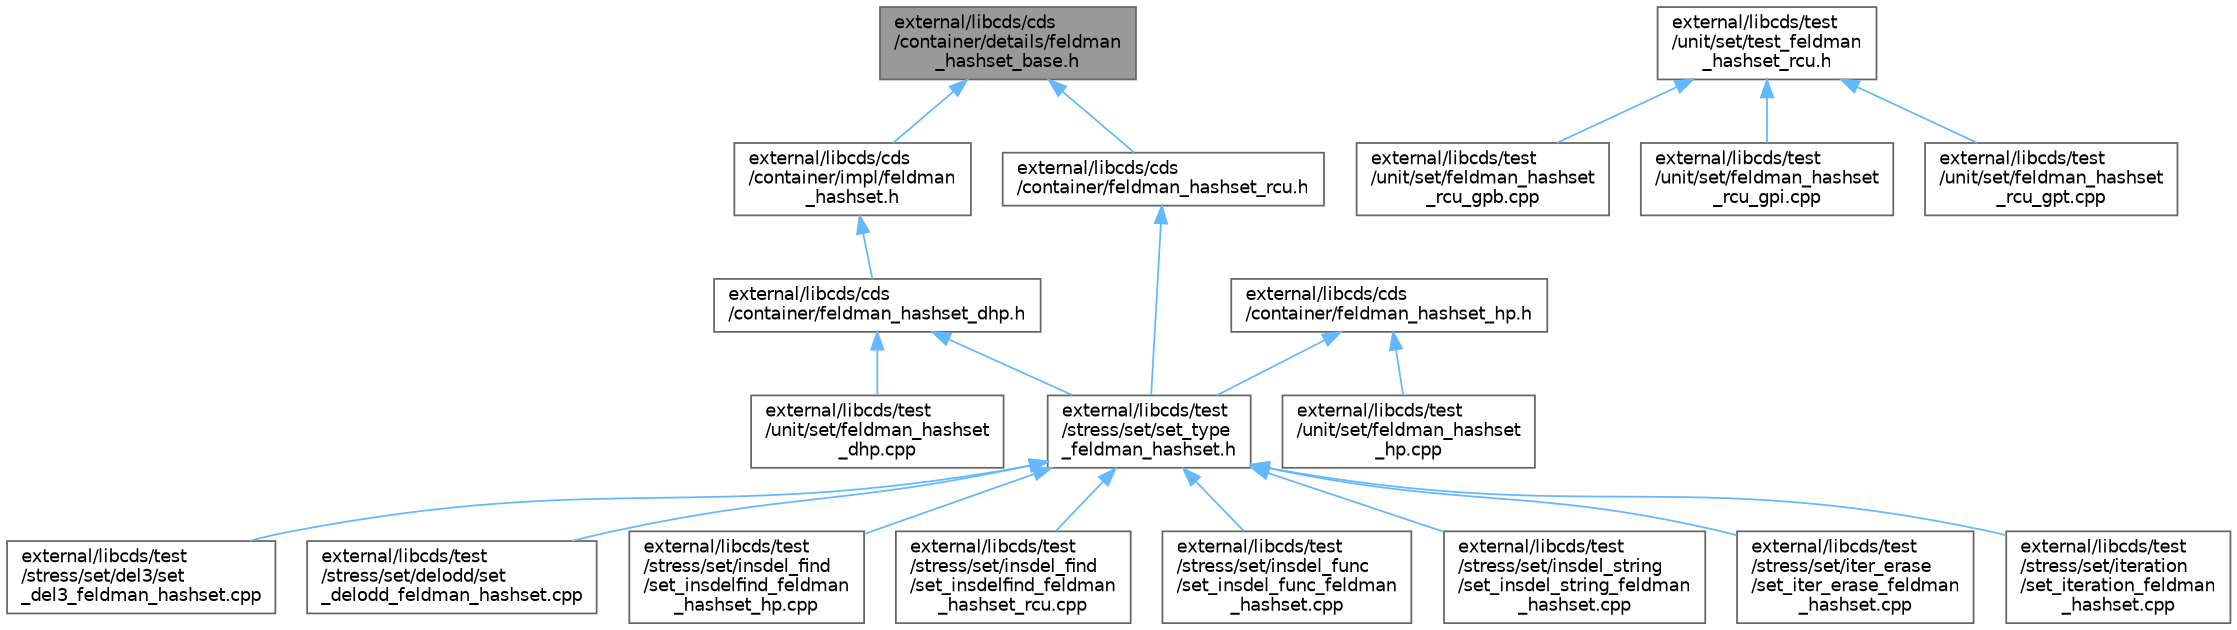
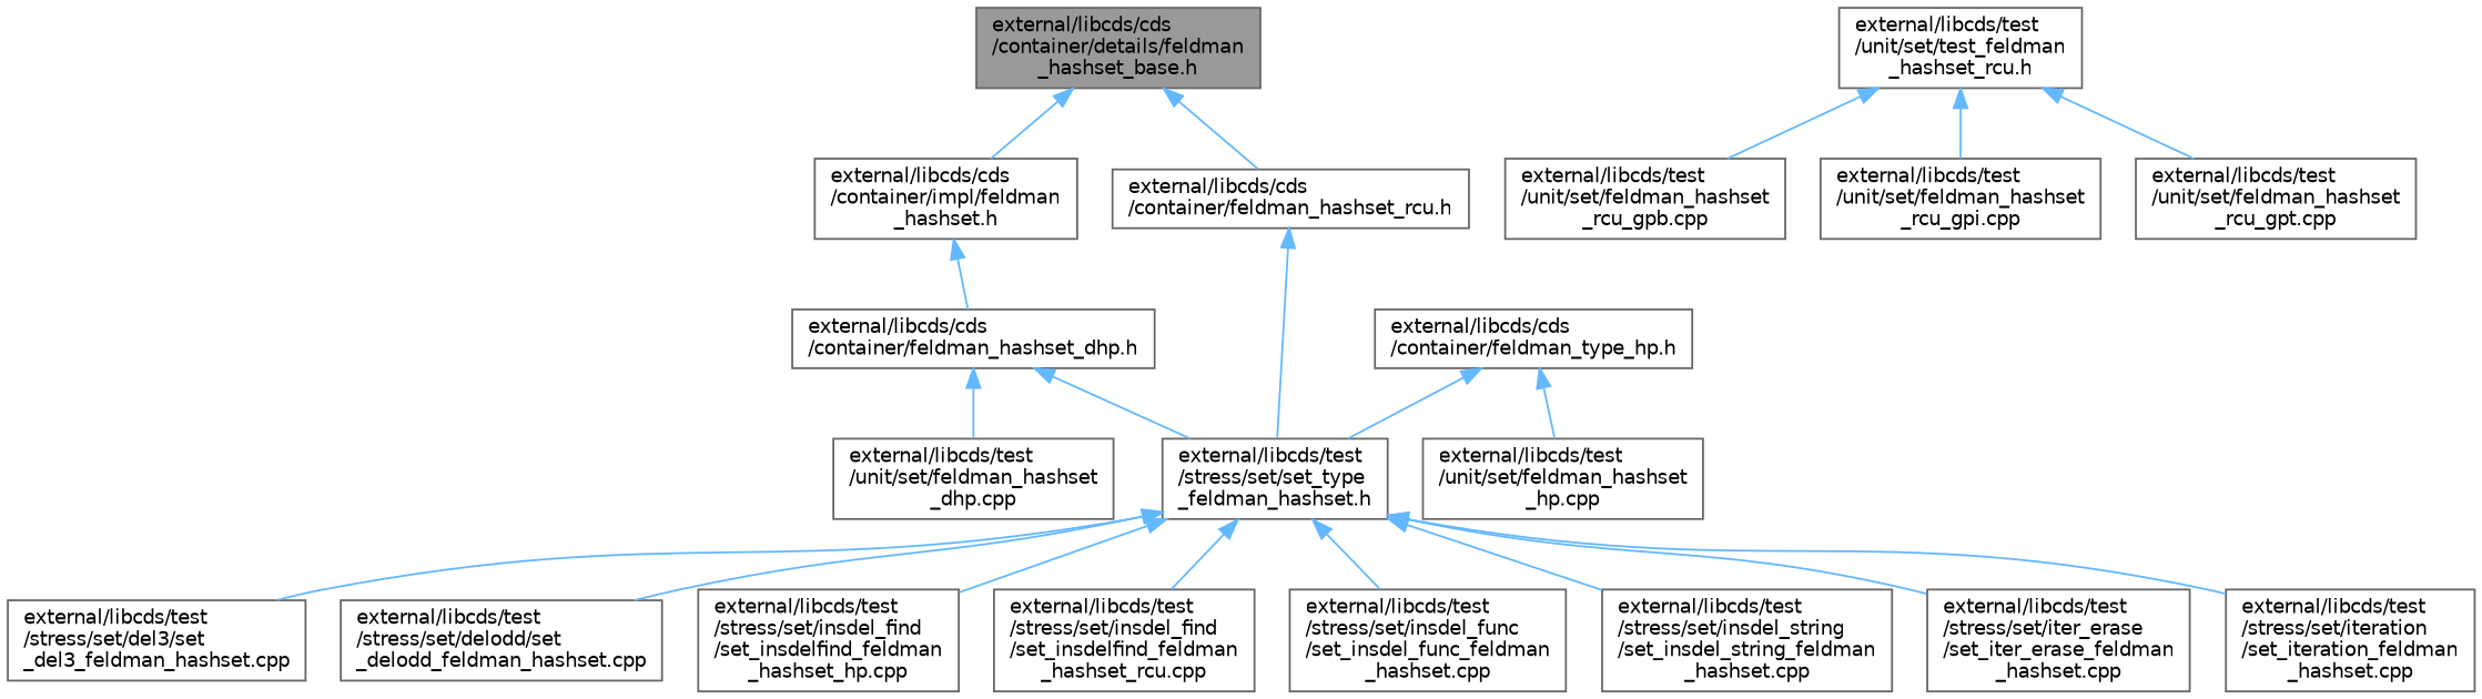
  digraph {
    node [color=grey40 fillcolor=white fontname=Helvetica fontsize=10 shape=box style=filled]
    edge [color=steelblue1 dir=back fontname=Helvetica fontsize=10 labelfontname=Helvetica labelfontsize=10 style=solid]
    n1 [color=gray40 fillcolor=grey60 fontcolor=black height=0.2 label="external/libcds/cds\l/container/details/feldman\l_hashset_base.h" width=0.4]
    n2 [height=0.2 label="external/libcds/cds\l/container/feldman_hashset_rcu.h" width=0.4]
    n3 [height=0.2 label="external/libcds/cds\l/container/impl/feldman\l_hashset.h" width=0.4]
    n4 [height=0.2 label="external/libcds/test\l/stress/set/set_type\l_feldman_hashset.h" width=0.4]
    n5 [height=0.2 label="external/libcds/cds\l/container/feldman_hashset_dhp.h" width=0.4]
    n6 [height=0.2 label="external/libcds/test\l/stress/set/del3/set\l_del3_feldman_hashset.cpp" width=0.4]
    n7 [height=0.2 label="external/libcds/test\l/stress/set/delodd/set\l_delodd_feldman_hashset.cpp" width=0.4]
    n8 [height=0.2 label="external/libcds/test\l/stress/set/insdel_find\l/set_insdelfind_feldman\l_hashset_hp.cpp" width=0.4]
    n9 [height=0.2 label="external/libcds/test\l/stress/set/insdel_find\l/set_insdelfind_feldman\l_hashset_rcu.cpp" width=0.4]
    n10 [height=0.2 label="external/libcds/test\l/stress/set/insdel_func\l/set_insdel_func_feldman\l_hashset.cpp" width=0.4]
    n11 [height=0.2 label="external/libcds/test\l/stress/set/insdel_string\l/set_insdel_string_feldman\l_hashset.cpp" width=0.4]
    n12 [height=0.2 label="external/libcds/test\l/stress/set/iter_erase\l/set_iter_erase_feldman\l_hashset.cpp" width=0.4]
    n13 [height=0.2 label="external/libcds/test\l/stress/set/iteration\l/set_iteration_feldman\l_hashset.cpp" width=0.4]
    n14 [height=0.2 label="external/libcds/test\l/unit/set/test_feldman\l_hashset_rcu.h" width=0.4]
    n15 [height=0.2 label="external/libcds/test\l/unit/set/feldman_hashset\l_rcu_gpb.cpp" width=0.4]
    n16 [height=0.2 label="external/libcds/test\l/unit/set/feldman_hashset\l_rcu_gpi.cpp" width=0.4]
    n17 [height=0.2 label="external/libcds/test\l/unit/set/feldman_hashset\l_rcu_gpt.cpp" width=0.4]
    n18 [height=0.2 label="external/libcds/test\l/unit/set/feldman_hashset\l_dhp.cpp" width=0.4]
-   n19 [height=0.2 label="external/libcds/cds\l/container/feldman_hashset_hp.h" width=0.4]
+   n19 [height=0.2 label="external/libcds/cds\l/container/feldman_type_hp.h" width=0.4]
    n20 [height=0.2 label="external/libcds/test\l/unit/set/feldman_hashset\l_hp.cpp" width=0.4]
    n1 -> n2
    n1 -> n3
    n2 -> n4
    n3 -> n5
    n4 -> n6
    n4 -> n7
    n4 -> n8
    n4 -> n9
    n4 -> n10
    n4 -> n11
    n4 -> n12
    n4 -> n13
    n5 -> n4
    n5 -> n18
    n14 -> n15
    n14 -> n16
    n14 -> n17
    n19 -> n4
    n19 -> n20
  }
